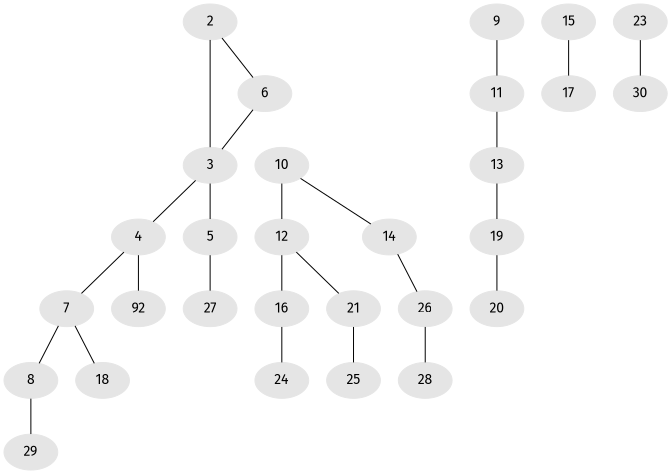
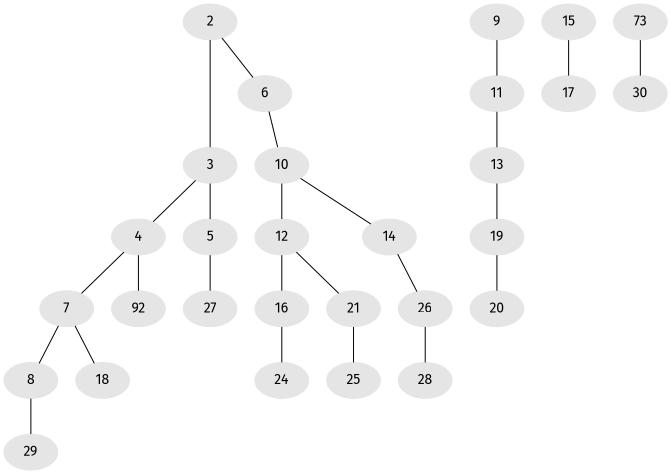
  graph {
    fontname="Fira Sans"
    node [color=gray90 fontname="Fira Sans" style=filled]
    edge [fontname="Fira Sans" weight=1.0]
    2
    3
    6
    9
    11
    15
    17
    4
    5
    10
    7
    n12 [label=92]
    27
    8
    18
    12
    14
    29
-   23
+   23 [label=73]
    30
    13
    16
    21
    26
    19
    24
    25
    20
    28
    2 -- 3 [weight=3.0]
    2 -- 6
    3 -- 4
    3 -- 5
-   6 -- 3 [weight=3.0]
+   6 -- 10 [weight=3.0]
    9 -- 11
    11 -- 13
    15 -- 17
    4 -- 7
    4 -- n12 [weight=2.0]
    5 -- 27 [weight=2.0]
    10 -- 12
    10 -- 14
    7 -- 8
    7 -- 18
    8 -- 29
    12 -- 16 [weight=2.0]
    12 -- 21
    14 -- 26
    23 -- 30
    13 -- 19 [weight=2.0]
    16 -- 24
    21 -- 25
    26 -- 28
    19 -- 20
  }
